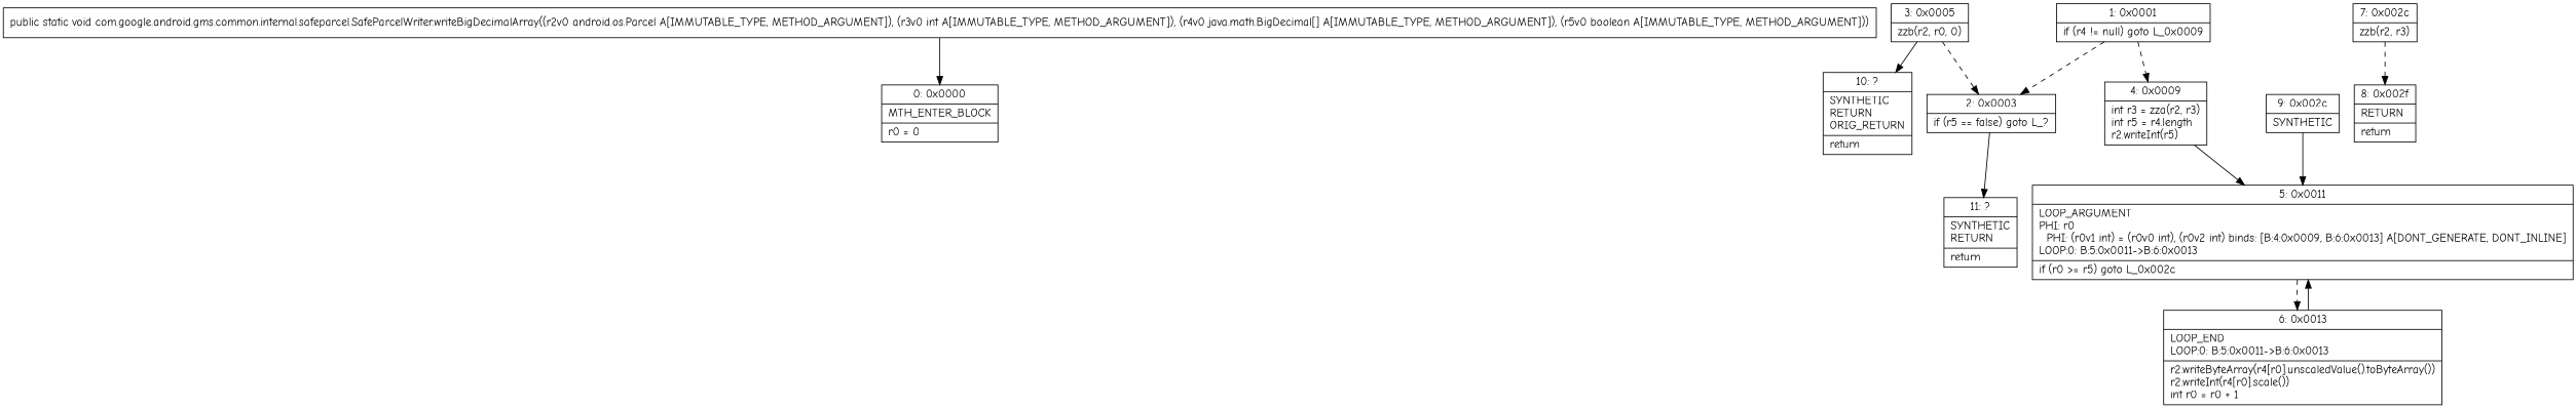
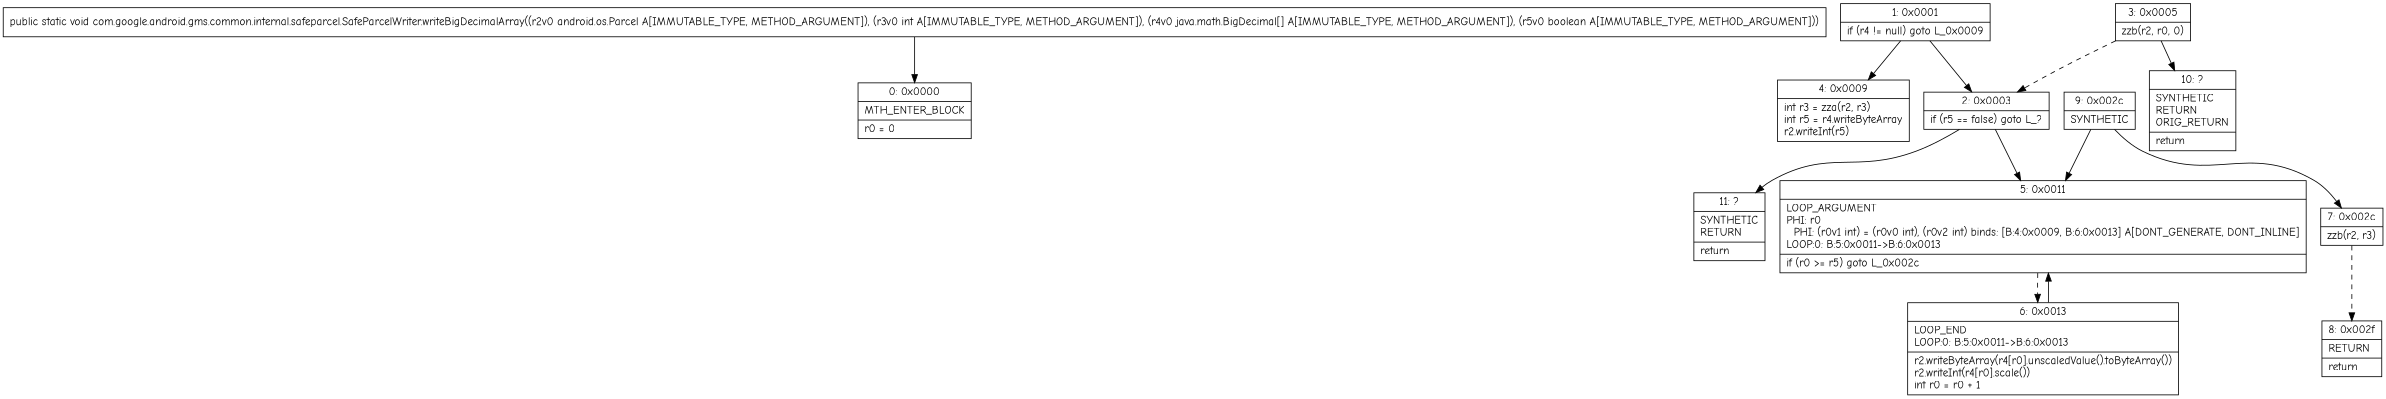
  digraph {
    fontname="Comic Neue"
    node [fontname="Comic Neue" shape=record]
    edge [fontname="Comic Neue"]
    n1 [label="{0\:\ 0x0000|MTH_ENTER_BLOCK\l|r0 = 0\l}"]
    n2 [label="{1\:\ 0x0001|if (r4 != null) goto L_0x0009\l}"]
    n3 [label="{2\:\ 0x0003|if (r5 == false) goto L_?\l}"]
-   n4 [label="{4\:\ 0x0009|int r3 = zza(r2, r3)\lint r5 = r4.length\lr2.writeInt(r5)\l}"]
+   n4 [label="{4\:\ 0x0009|int r3 = zza(r2, r3)\lint r5 = r4.writeByteArray\lr2.writeInt(r5)\l}"]
    n5 [label="{11\:\ ?|SYNTHETIC\lRETURN\l|return\l}"]
    n6 [label="{5\:\ 0x0011|LOOP_ARGUMENT\lPHI: r0 \l  PHI: (r0v1 int) = (r0v0 int), (r0v2 int) binds: [B:4:0x0009, B:6:0x0013] A[DONT_GENERATE, DONT_INLINE]\lLOOP:0: B:5:0x0011\-\>B:6:0x0013\l|if (r0 \>= r5) goto L_0x002c\l}"]
    n7 [label="{3\:\ 0x0005|zzb(r2, r0, 0)\l}"]
    n8 [label="{10\:\ ?|SYNTHETIC\lRETURN\lORIG_RETURN\l|return\l}"]
    n9 [label="{6\:\ 0x0013|LOOP_END\lLOOP:0: B:5:0x0011\-\>B:6:0x0013\l|r2.writeByteArray(r4[r0].unscaledValue().toByteArray())\lr2.writeInt(r4[r0].scale())\lint r0 = r0 + 1\l}"]
    n10 [label="{9\:\ 0x002c|SYNTHETIC\l}"]
    n11 [label="{7\:\ 0x002c|zzb(r2, r3)\l}"]
    n12 [label="{8\:\ 0x002f|RETURN\l|return\l}"]
    n13 [label="{public static void com.google.android.gms.common.internal.safeparcel.SafeParcelWriter.writeBigDecimalArray((r2v0 android.os.Parcel A[IMMUTABLE_TYPE, METHOD_ARGUMENT]), (r3v0 int A[IMMUTABLE_TYPE, METHOD_ARGUMENT]), (r4v0 java.math.BigDecimal[] A[IMMUTABLE_TYPE, METHOD_ARGUMENT]), (r5v0 boolean A[IMMUTABLE_TYPE, METHOD_ARGUMENT])) }"]
-   n2 -> n3 [style=dashed]
-   n2 -> n4 [style=dashed]
+   n2 -> n3 [style=solid]
+   n2 -> n4
    n3 -> n5
-   n4 -> n6
+   n3 -> n6
    n6 -> n9 [style=dashed]
    n7 -> n3 [style=dashed]
    n7 -> n8
    n9 -> n6
    n10 -> n6
+   n10 -> n11
    n11 -> n12 [style=dashed]
    n13 -> n1
  }
